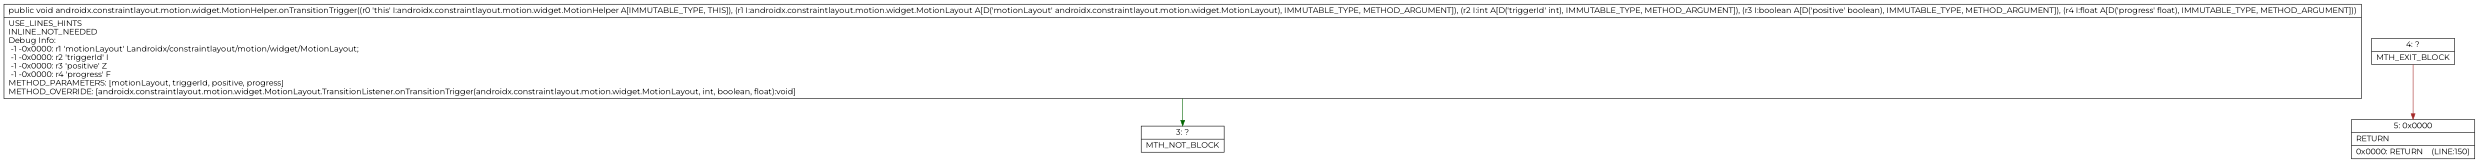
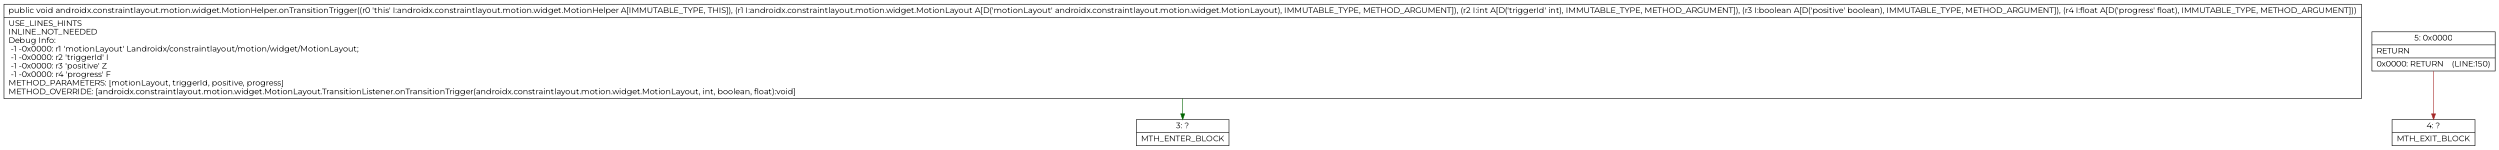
  digraph {
    fontname=Montserrat
    node [fontname=Montserrat shape=record]
    edge [fontname=Montserrat]
-   n1 [label="{3\:\ ?|MTH_NOT_BLOCK\l}"]
+   n1 [label="{3\:\ ?|MTH_ENTER_BLOCK\l}"]
    n2 [label="{5\:\ 0x0000|RETURN\l|0x0000: RETURN    (LINE:150)\l}"]
    n3 [label="{4\:\ ?|MTH_EXIT_BLOCK\l}"]
    n4 [label="{public void androidx.constraintlayout.motion.widget.MotionHelper.onTransitionTrigger((r0 'this' I:androidx.constraintlayout.motion.widget.MotionHelper A[IMMUTABLE_TYPE, THIS]), (r1 I:androidx.constraintlayout.motion.widget.MotionLayout A[D('motionLayout' androidx.constraintlayout.motion.widget.MotionLayout), IMMUTABLE_TYPE, METHOD_ARGUMENT]), (r2 I:int A[D('triggerId' int), IMMUTABLE_TYPE, METHOD_ARGUMENT]), (r3 I:boolean A[D('positive' boolean), IMMUTABLE_TYPE, METHOD_ARGUMENT]), (r4 I:float A[D('progress' float), IMMUTABLE_TYPE, METHOD_ARGUMENT]))  | USE_LINES_HINTS\lINLINE_NOT_NEEDED\lDebug Info:\l  \-1 \-0x0000: r1 'motionLayout' Landroidx\/constraintlayout\/motion\/widget\/MotionLayout;\l  \-1 \-0x0000: r2 'triggerId' I\l  \-1 \-0x0000: r3 'positive' Z\l  \-1 \-0x0000: r4 'progress' F\lMETHOD_PARAMETERS: [motionLayout, triggerId, positive, progress]\lMETHOD_OVERRIDE: [androidx.constraintlayout.motion.widget.MotionLayout.TransitionListener.onTransitionTrigger(androidx.constraintlayout.motion.widget.MotionLayout, int, boolean, float):void]\l}"]
-   n3 -> n2 [color=brown]
+   n2 -> n3 [color=brown]
    n4 -> n1 [color=darkgreen]
  }
